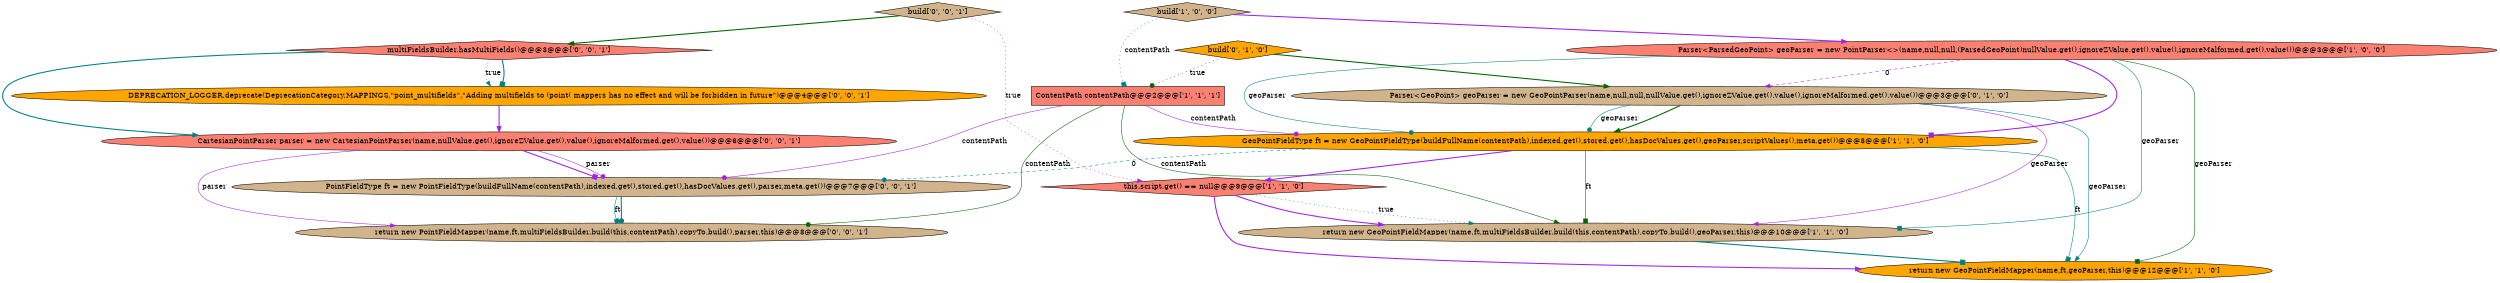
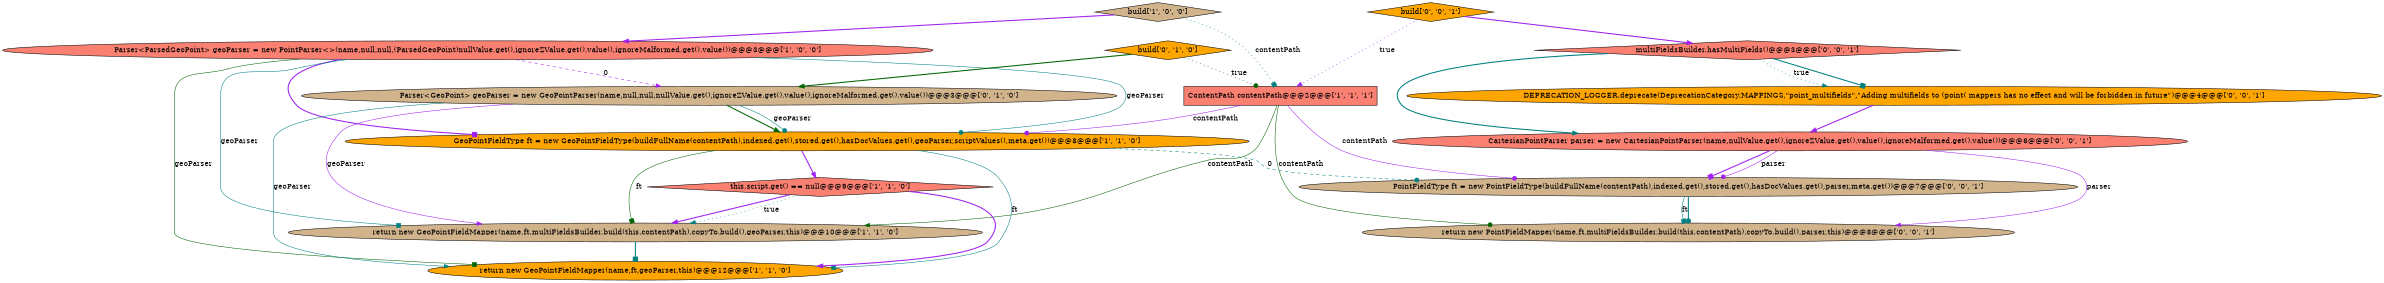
  digraph {
    node [fillcolor=tan shape=ellipse style=filled]
    edge [arrowhead=normal color=purple style=solid]
    n1 [label="build['1', '0', '0']" shape=diamond]
    n2 [fillcolor=salmon label="ContentPath contentPath@@@2@@@['1', '1', '1']" shape=box]
    n3 [fillcolor=salmon label="Parser<ParsedGeoPoint> geoParser = new PointParser<>(name,null,null,(ParsedGeoPoint)nullValue.get(),ignoreZValue.get().value(),ignoreMalformed.get().value())@@@3@@@['1', '0', '0']"]
    n4 [fillcolor=orange label="GeoPointFieldType ft = new GeoPointFieldType(buildFullName(contentPath),indexed.get(),stored.get(),hasDocValues.get(),geoParser,scriptValues(),meta.get())@@@8@@@['1', '1', '0']"]
    n5 [label="return new PointFieldMapper(name,ft,multiFieldsBuilder.build(this,contentPath),copyTo.build(),parser,this)@@@8@@@['0', '0', '1']"]
    n6 [label="return new GeoPointFieldMapper(name,ft,multiFieldsBuilder.build(this,contentPath),copyTo.build(),geoParser,this)@@@10@@@['1', '1', '0']"]
    n7 [label="PointFieldType ft = new PointFieldType(buildFullName(contentPath),indexed.get(),stored.get(),hasDocValues.get(),parser,meta.get())@@@7@@@['0', '0', '1']"]
    n8 [fillcolor=orange label="return new GeoPointFieldMapper(name,ft,geoParser,this)@@@12@@@['1', '1', '0']"]
    n9 [label="Parser<GeoPoint> geoParser = new GeoPointParser(name,null,null,nullValue.get(),ignoreZValue.get().value(),ignoreMalformed.get().value())@@@3@@@['0', '1', '0']"]
-   n10 [label="build['0', '0', '1']" shape=diamond]
+   n10 [fillcolor=orange label="build['0', '0', '1']" shape=diamond]
    n11 [fillcolor=salmon label="multiFieldsBuilder.hasMultiFields()@@@3@@@['0', '0', '1']" shape=diamond]
    n12 [fillcolor=orange label="DEPRECATION_LOGGER.deprecate(DeprecationCategory.MAPPINGS,\"point_multifields\",\"Adding multifields to (point( mappers has no effect and will be forbidden in future\")@@@4@@@['0', '0', '1']"]
    n13 [fillcolor=salmon label="CartesianPointParser parser = new CartesianPointParser(name,nullValue.get(),ignoreZValue.get().value(),ignoreMalformed.get().value())@@@6@@@['0', '0', '1']"]
    n14 [fillcolor=salmon label="this.script.get() == null@@@9@@@['1', '1', '0']" shape=diamond]
    n15 [fillcolor=orange label="build['0', '1', '0']" shape=diamond]
    n1 -> n2 [arrowhead=box color=teal label=contentPath style=dotted]
    n1 -> n3 [style=bold]
    n2 -> n4 [arrowhead=dot label=contentPath]
    n2 -> n5 [arrowhead=dot color=darkgreen label=contentPath]
    n2 -> n6 [color=darkgreen label=contentPath]
    n2 -> n7 [arrowhead=dot label=contentPath]
    n3 -> n4 [arrowhead=box style=bold]
    n3 -> n4 [arrowhead=dot color=teal label=geoParser]
    n3 -> n6 [arrowhead=box color=teal label=geoParser]
    n3 -> n8 [arrowhead=box color=darkgreen label=geoParser]
    n3 -> n9 [label=0 style=dashed]
    n4 -> n6 [arrowhead=box color=darkgreen label=ft]
    n4 -> n7 [arrowhead=dot color=teal label=0 style=dashed]
    n4 -> n8 [arrowhead=box color=teal label=ft]
    n4 -> n14 [style=bold]
    n6 -> n8 [arrowhead=box color=teal style=bold]
    n7 -> n5 [arrowhead=box color=teal label=ft]
    n7 -> n5 [arrowhead=dot color=teal style=bold]
    n9 -> n4 [color=darkgreen style=bold]
    n9 -> n4 [arrowhead=dot color=teal label=geoParser]
    n9 -> n6 [label=geoParser]
    n9 -> n8 [color=teal label=geoParser]
-   n10 -> n14 [label=true style=dotted]
-   n10 -> n11 [color=darkgreen style=bold]
+   n10 -> n2 [label=true style=dotted]
+   n10 -> n11 [style=bold]
    n11 -> n12 [arrowhead=box color=teal style=bold]
    n11 -> n12 [color=teal label=true style=dotted]
    n11 -> n13 [color=teal style=bold]
    n12 -> n13 [style=bold]
    n13 -> n5 [label=parser]
    n13 -> n7 [arrowhead=box style=bold]
    n13 -> n7 [arrowhead=dot label=parser]
    n14 -> n6 [style=bold]
    n14 -> n6 [color=teal label=true style=dotted]
    n14 -> n8 [style=bold]
    n15 -> n2 [arrowhead=dot color=darkgreen label=true style=dotted]
    n15 -> n9 [color=darkgreen style=bold]
  }
